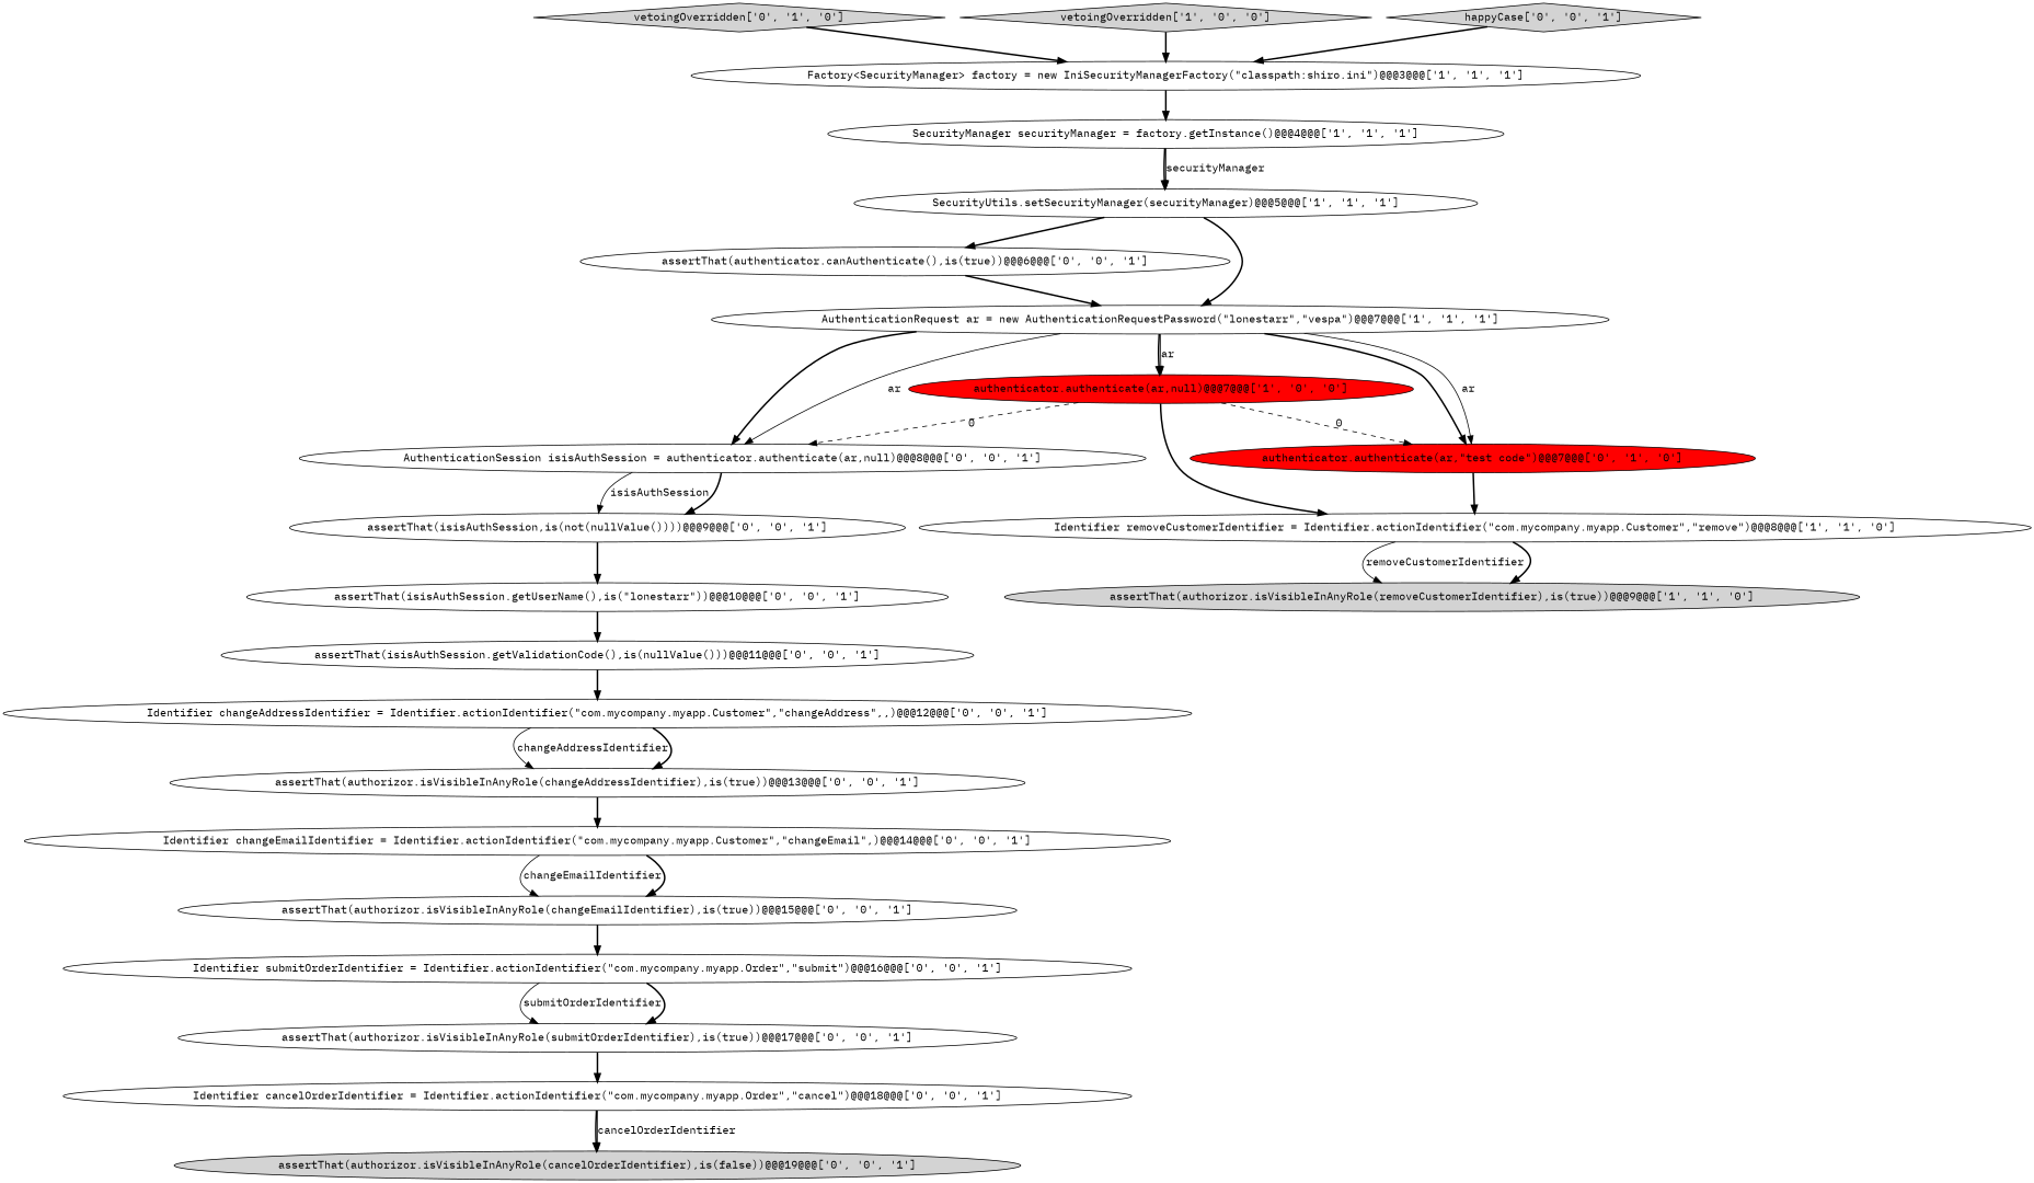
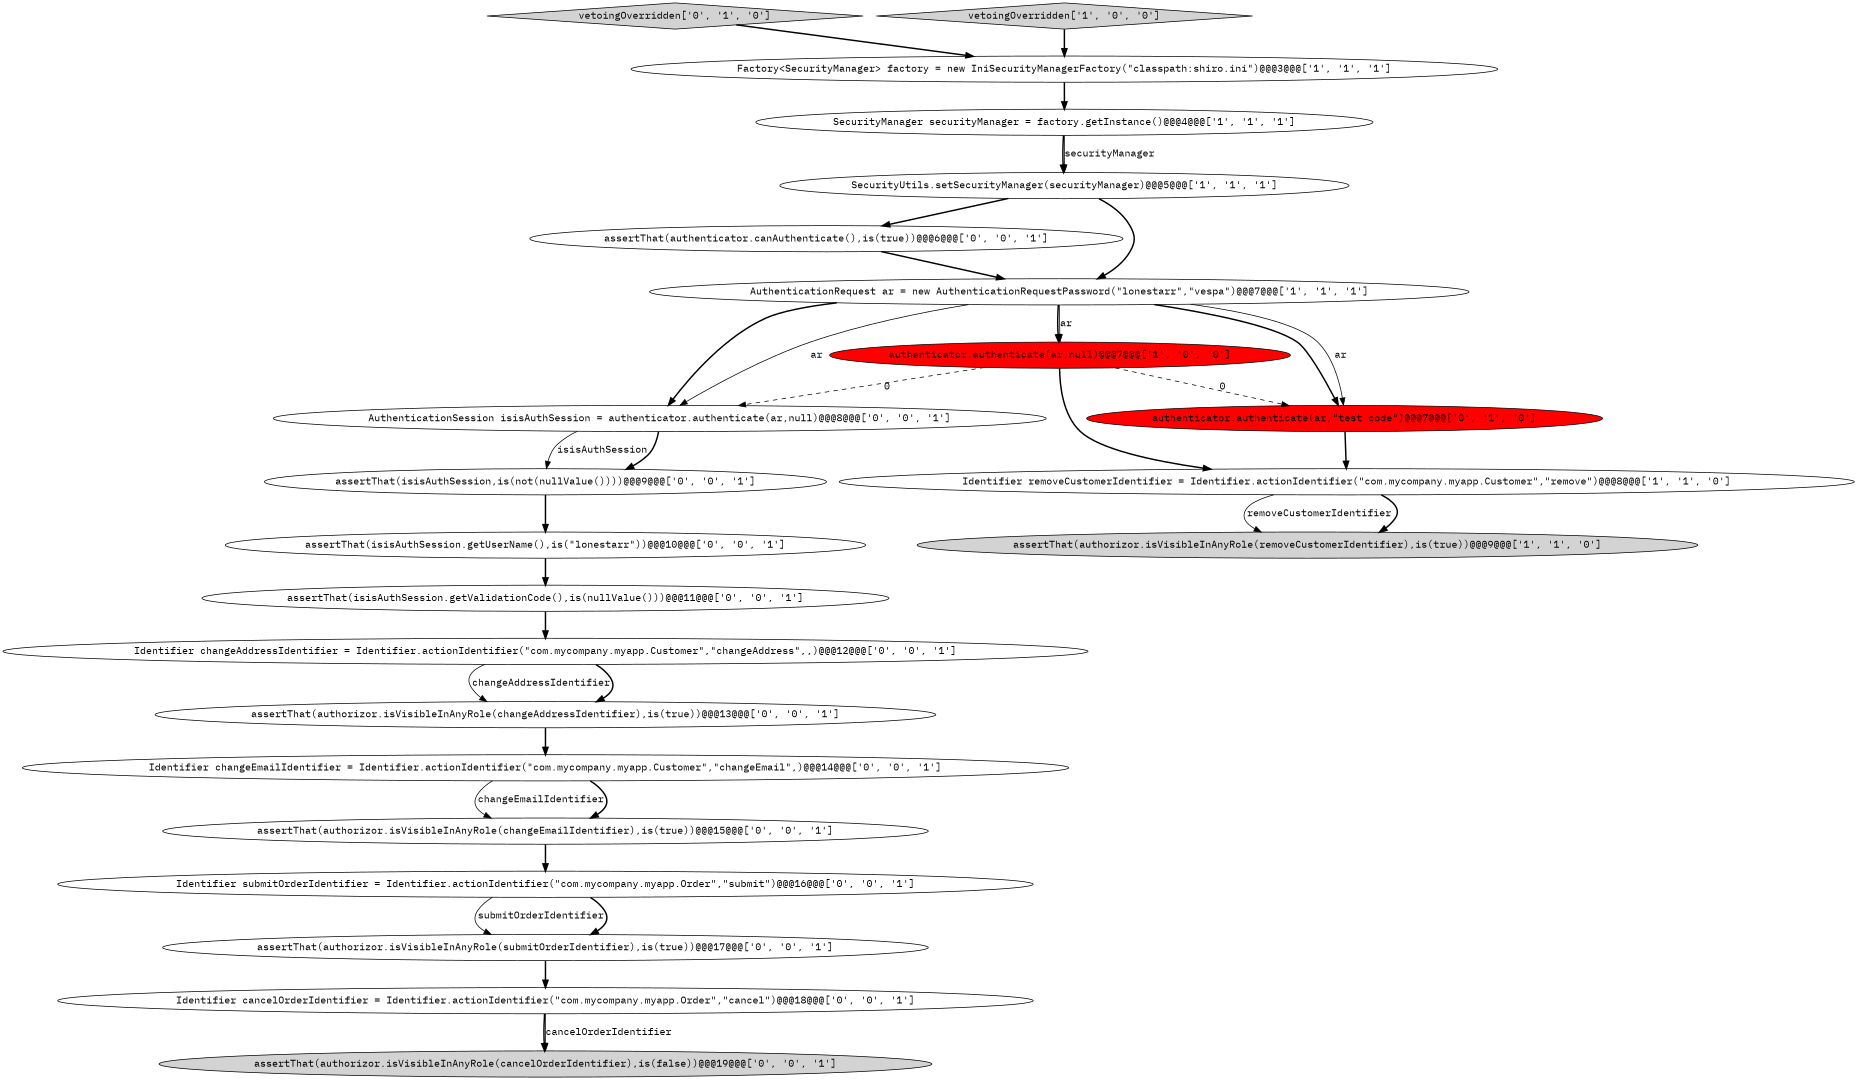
  digraph {
    fontname="IBM Plex Mono"
    node [fillcolor=white shape=ellipse style=filled fontname="IBM Plex Mono"]
    edge [style=bold fontname="IBM Plex Mono"]
    n1 [label="AuthenticationSession isisAuthSession = authenticator.authenticate(ar,null)@@@8@@@['0', '0', '1']"]
    n2 [label="assertThat(isisAuthSession,is(not(nullValue())))@@@9@@@['0', '0', '1']"]
    n3 [label="Factory<SecurityManager> factory = new IniSecurityManagerFactory(\"classpath:shiro.ini\")@@@3@@@['1', '1', '1']"]
    n4 [label="SecurityManager securityManager = factory.getInstance()@@@4@@@['1', '1', '1']"]
    n5 [label="assertThat(authorizor.isVisibleInAnyRole(changeAddressIdentifier),is(true))@@@13@@@['0', '0', '1']"]
    n6 [label="Identifier changeEmailIdentifier = Identifier.actionIdentifier(\"com.mycompany.myapp.Customer\",\"changeEmail\",)@@@14@@@['0', '0', '1']"]
    n7 [label="assertThat(authorizor.isVisibleInAnyRole(changeEmailIdentifier),is(true))@@@15@@@['0', '0', '1']"]
    n8 [label="Identifier submitOrderIdentifier = Identifier.actionIdentifier(\"com.mycompany.myapp.Order\",\"submit\")@@@16@@@['0', '0', '1']"]
    n9 [label="assertThat(authorizor.isVisibleInAnyRole(submitOrderIdentifier),is(true))@@@17@@@['0', '0', '1']"]
    n10 [label="assertThat(authenticator.canAuthenticate(),is(true))@@@6@@@['0', '0', '1']"]
    n11 [label="AuthenticationRequest ar = new AuthenticationRequestPassword(\"lonestarr\",\"vespa\")@@@7@@@['1', '1', '1']"]
    n12 [label="assertThat(isisAuthSession.getValidationCode(),is(nullValue()))@@@11@@@['0', '0', '1']"]
    n13 [label="Identifier changeAddressIdentifier = Identifier.actionIdentifier(\"com.mycompany.myapp.Customer\",\"changeAddress\",,)@@@12@@@['0', '0', '1']"]
    n14 [fillcolor=lightgray label="vetoingOverridden['0', '1', '0']" shape=diamond]
    n15 [fillcolor=lightgray label="vetoingOverridden['1', '0', '0']" shape=diamond]
    n16 [fillcolor=lightgray label="assertThat(authorizor.isVisibleInAnyRole(cancelOrderIdentifier),is(false))@@@19@@@['0', '0', '1']"]
    n17 [label="assertThat(isisAuthSession.getUserName(),is(\"lonestarr\"))@@@10@@@['0', '0', '1']"]
-   n18 [fillcolor=lightgray label="happyCase['0', '0', '1']" shape=diamond]
    n19 [fillcolor=red label="authenticator.authenticate(ar,\"test code\")@@@7@@@['0', '1', '0']"]
    n20 [label="Identifier removeCustomerIdentifier = Identifier.actionIdentifier(\"com.mycompany.myapp.Customer\",\"remove\")@@@8@@@['1', '1', '0']"]
    n21 [fillcolor=lightgray label="assertThat(authorizor.isVisibleInAnyRole(removeCustomerIdentifier),is(true))@@@9@@@['1', '1', '0']"]
    n22 [label="SecurityUtils.setSecurityManager(securityManager)@@@5@@@['1', '1', '1']"]
    n23 [fillcolor=red label="authenticator.authenticate(ar,null)@@@7@@@['1', '0', '0']"]
    n24 [label="Identifier cancelOrderIdentifier = Identifier.actionIdentifier(\"com.mycompany.myapp.Order\",\"cancel\")@@@18@@@['0', '0', '1']"]
    n1 -> n2 [label=isisAuthSession style=solid]
    n1 -> n2
    n2 -> n17
    n3 -> n4
    n4 -> n22
    n4 -> n22 [label=securityManager style=solid]
    n5 -> n6
    n6 -> n7 [label=changeEmailIdentifier style=solid]
    n6 -> n7
    n7 -> n8
    n8 -> n9 [label=submitOrderIdentifier style=solid]
    n8 -> n9
    n9 -> n24
    n10 -> n11
    n11 -> n1
    n11 -> n1 [label=ar style=solid]
    n11 -> n19
    n11 -> n19 [label=ar style=solid]
    n11 -> n23
    n11 -> n23 [label=ar style=solid]
    n12 -> n13
    n13 -> n5 [label=changeAddressIdentifier style=solid]
    n13 -> n5
    n14 -> n3
    n15 -> n3
    n17 -> n12
-   n18 -> n3
    n19 -> n20
    n20 -> n21
    n20 -> n21 [label=removeCustomerIdentifier style=solid]
    n22 -> n10
    n22 -> n11
    n23 -> n1 [label=0 style=dashed]
    n23 -> n19 [label=0 style=dashed]
    n23 -> n20
    n24 -> n16
    n24 -> n16 [label=cancelOrderIdentifier style=solid]
  }
